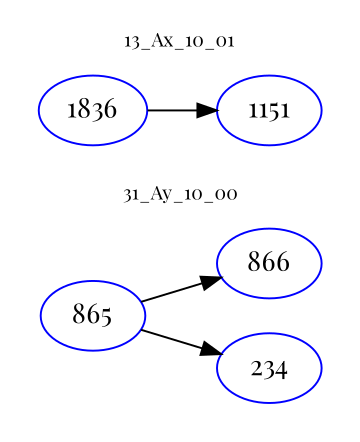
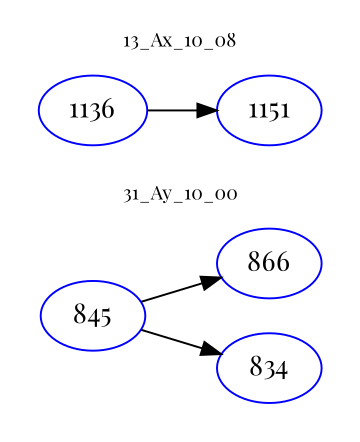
  digraph {
    fontname="Playfair Display"
    rankdir=LR
    node [color=blue fontname="Playfair Display"]
    edge [color=black fontname="Playfair Display"]
-   n1 [label=865]
-   n2 [label=234]
+   n1 [label=845]
+   n2 [label=834]
    n3 [label=866]
-   n4 [label=1836]
+   n4 [label=1136]
    n5 [label=1151]
    subgraph cluster_1 {
      color=white
      fontsize=10
      label="31_Ay_10_00"
      n1
      n2
      n3
    }
    subgraph cluster_2 {
      color=white
      fontsize=10
-     label="13_Ax_10_01"
+     label="13_Ax_10_08"
      n4
      n5
    }
    n1 -> n2
    n1 -> n3
    n4 -> n5
  }
